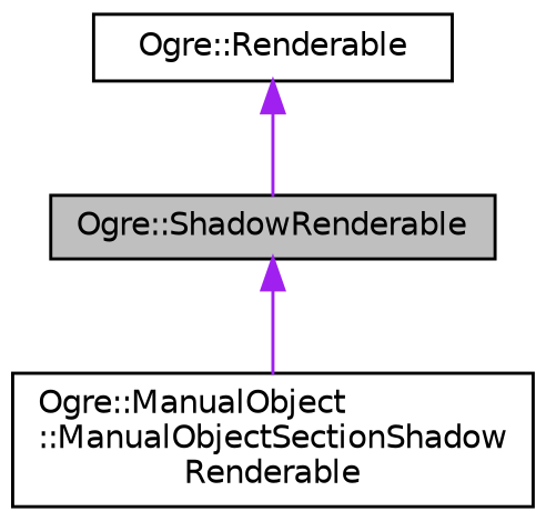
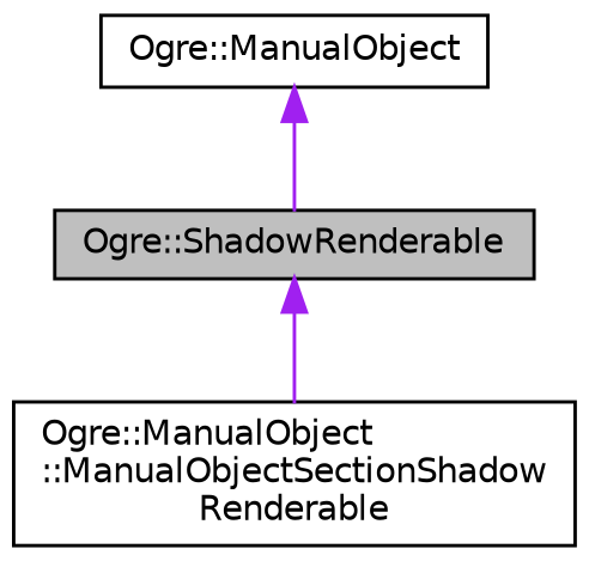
  digraph {
    node [color=black fontname=Helvetica fontsize=10 shape=record]
    edge [color=purple dir=back fontname=Helvetica fontsize=10 labelfontname=Helvetica labelfontsize=10 style=solid]
    n1 [fillcolor=grey75 fontcolor=black height=0.2 label="Ogre::ShadowRenderable" style=filled width=0.4]
    n2 [height=0.2 label="Ogre::ManualObject\l::ManualObjectSectionShadow\lRenderable" width=0.4]
-   n3 [height=0.2 label="Ogre::Renderable" width=0.4]
+   n3 [height=0.2 label="Ogre::ManualObject" width=0.4]
    n1 -> n2
    n3 -> n1
  }
